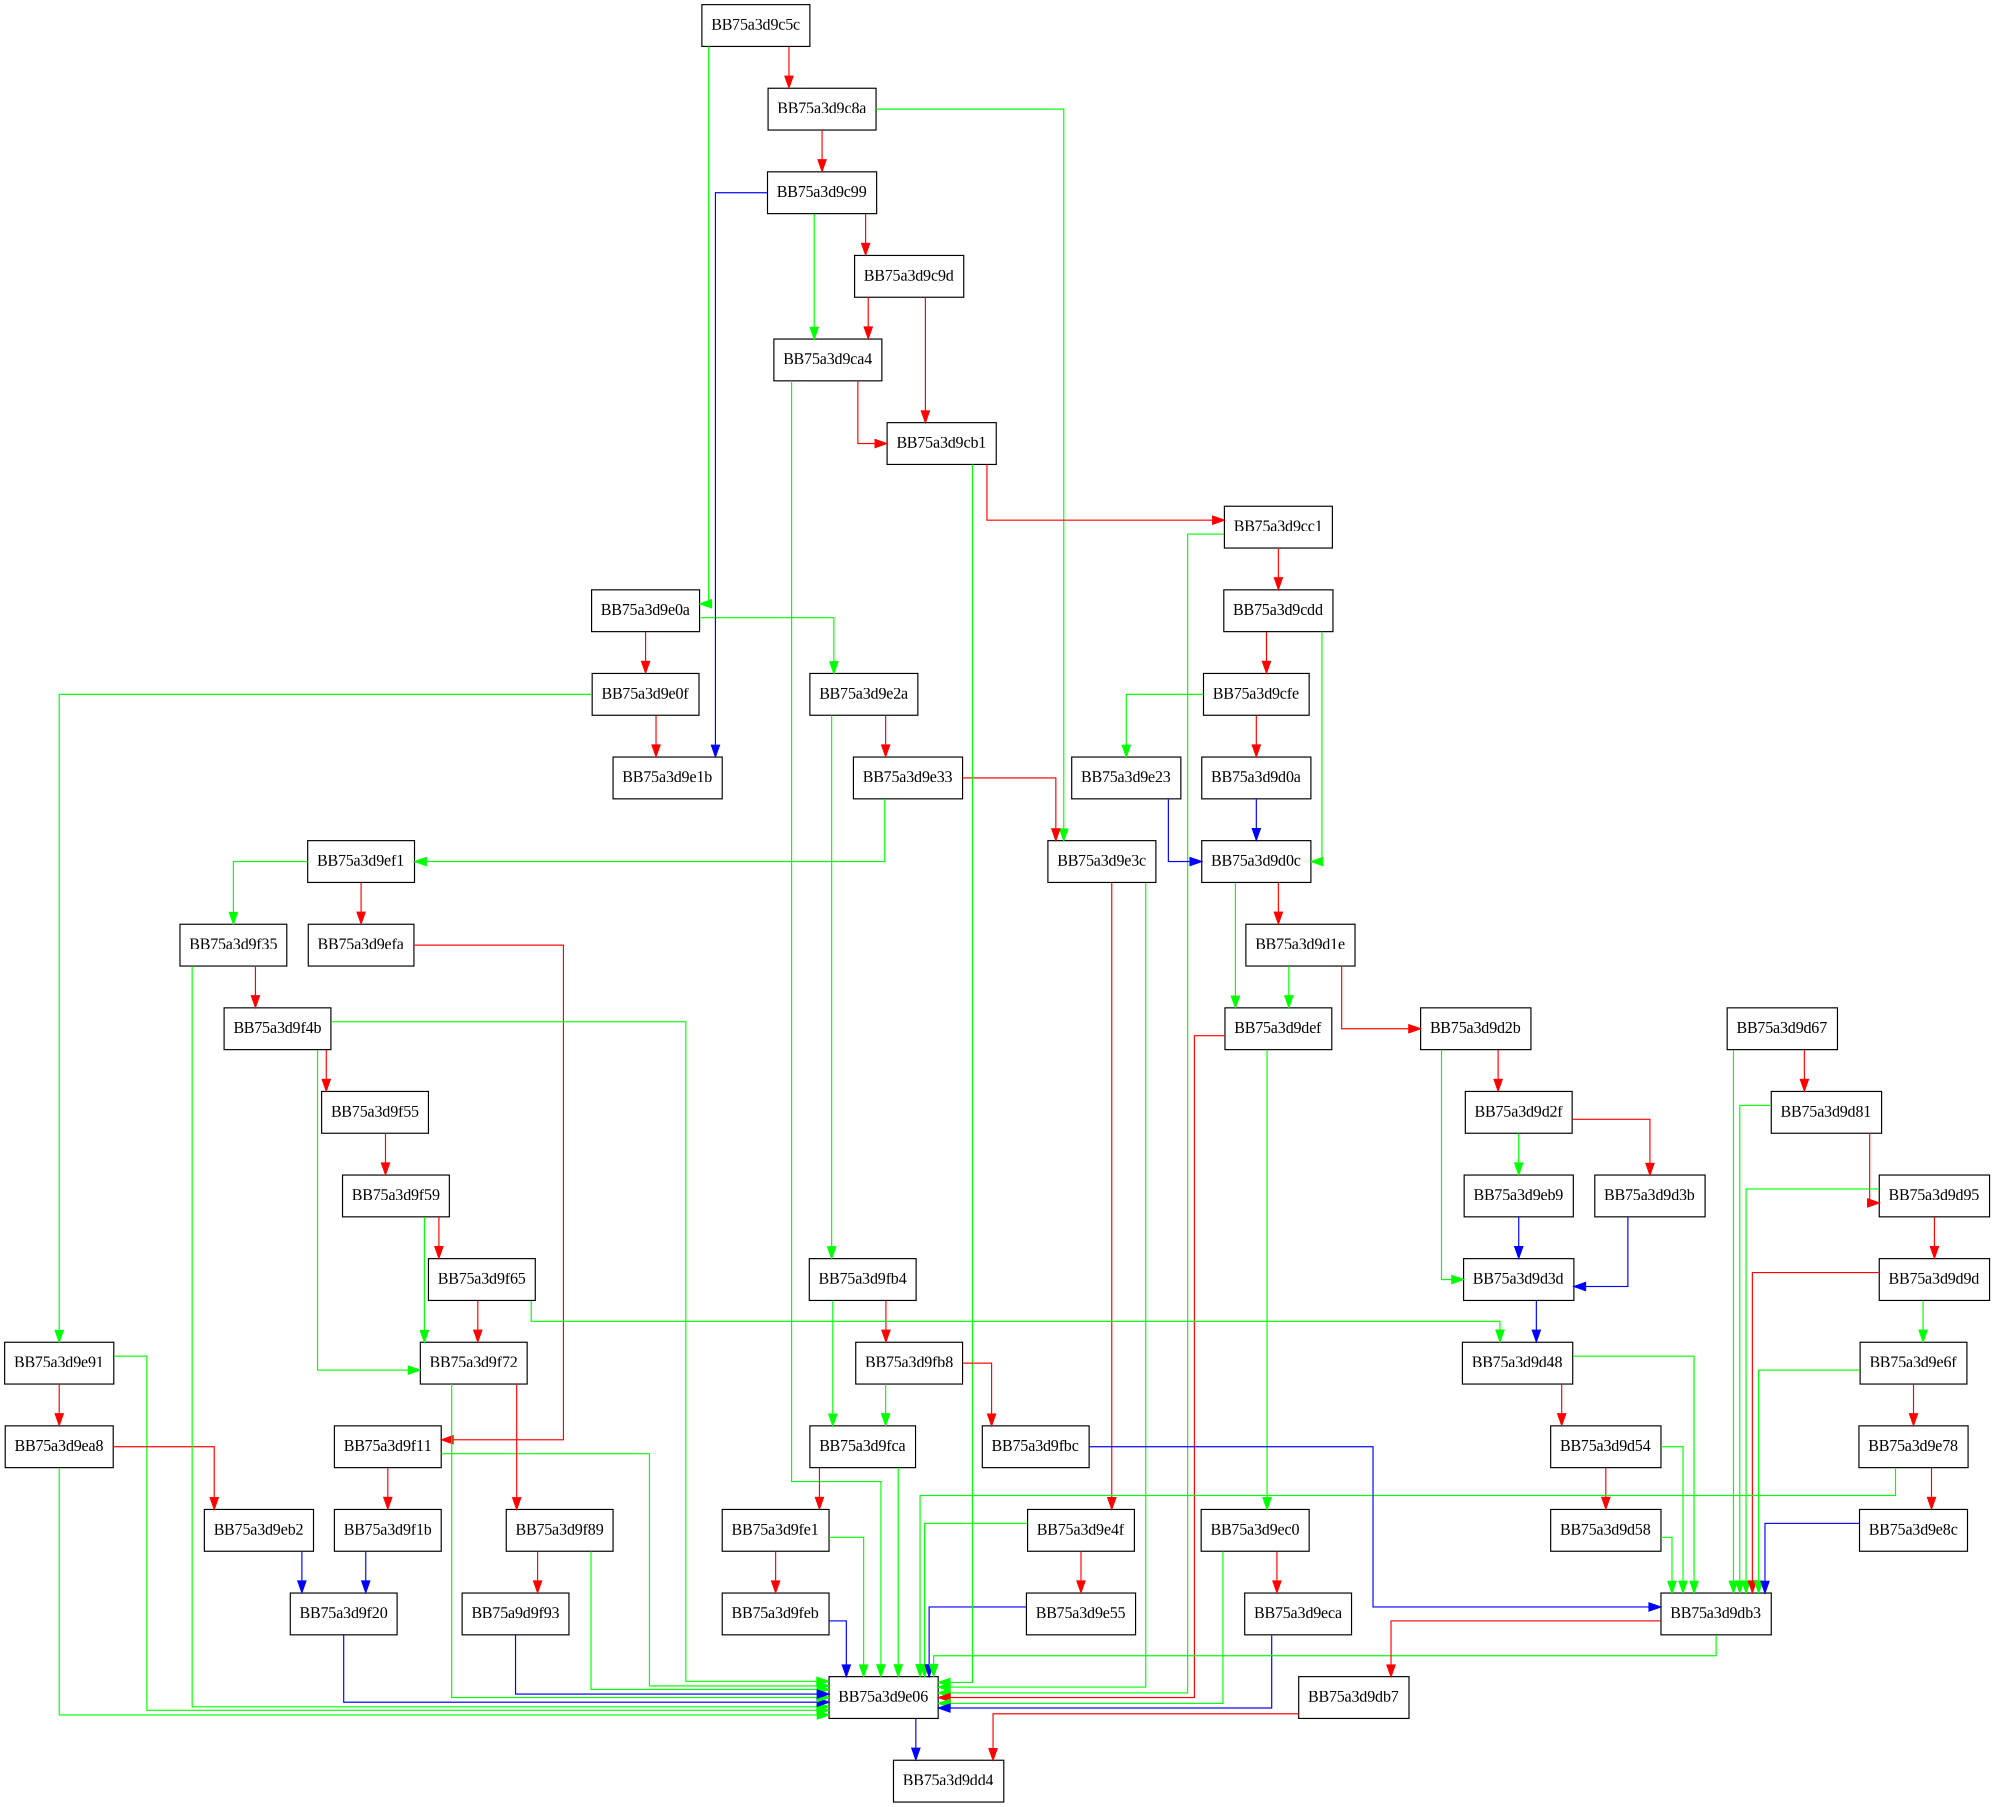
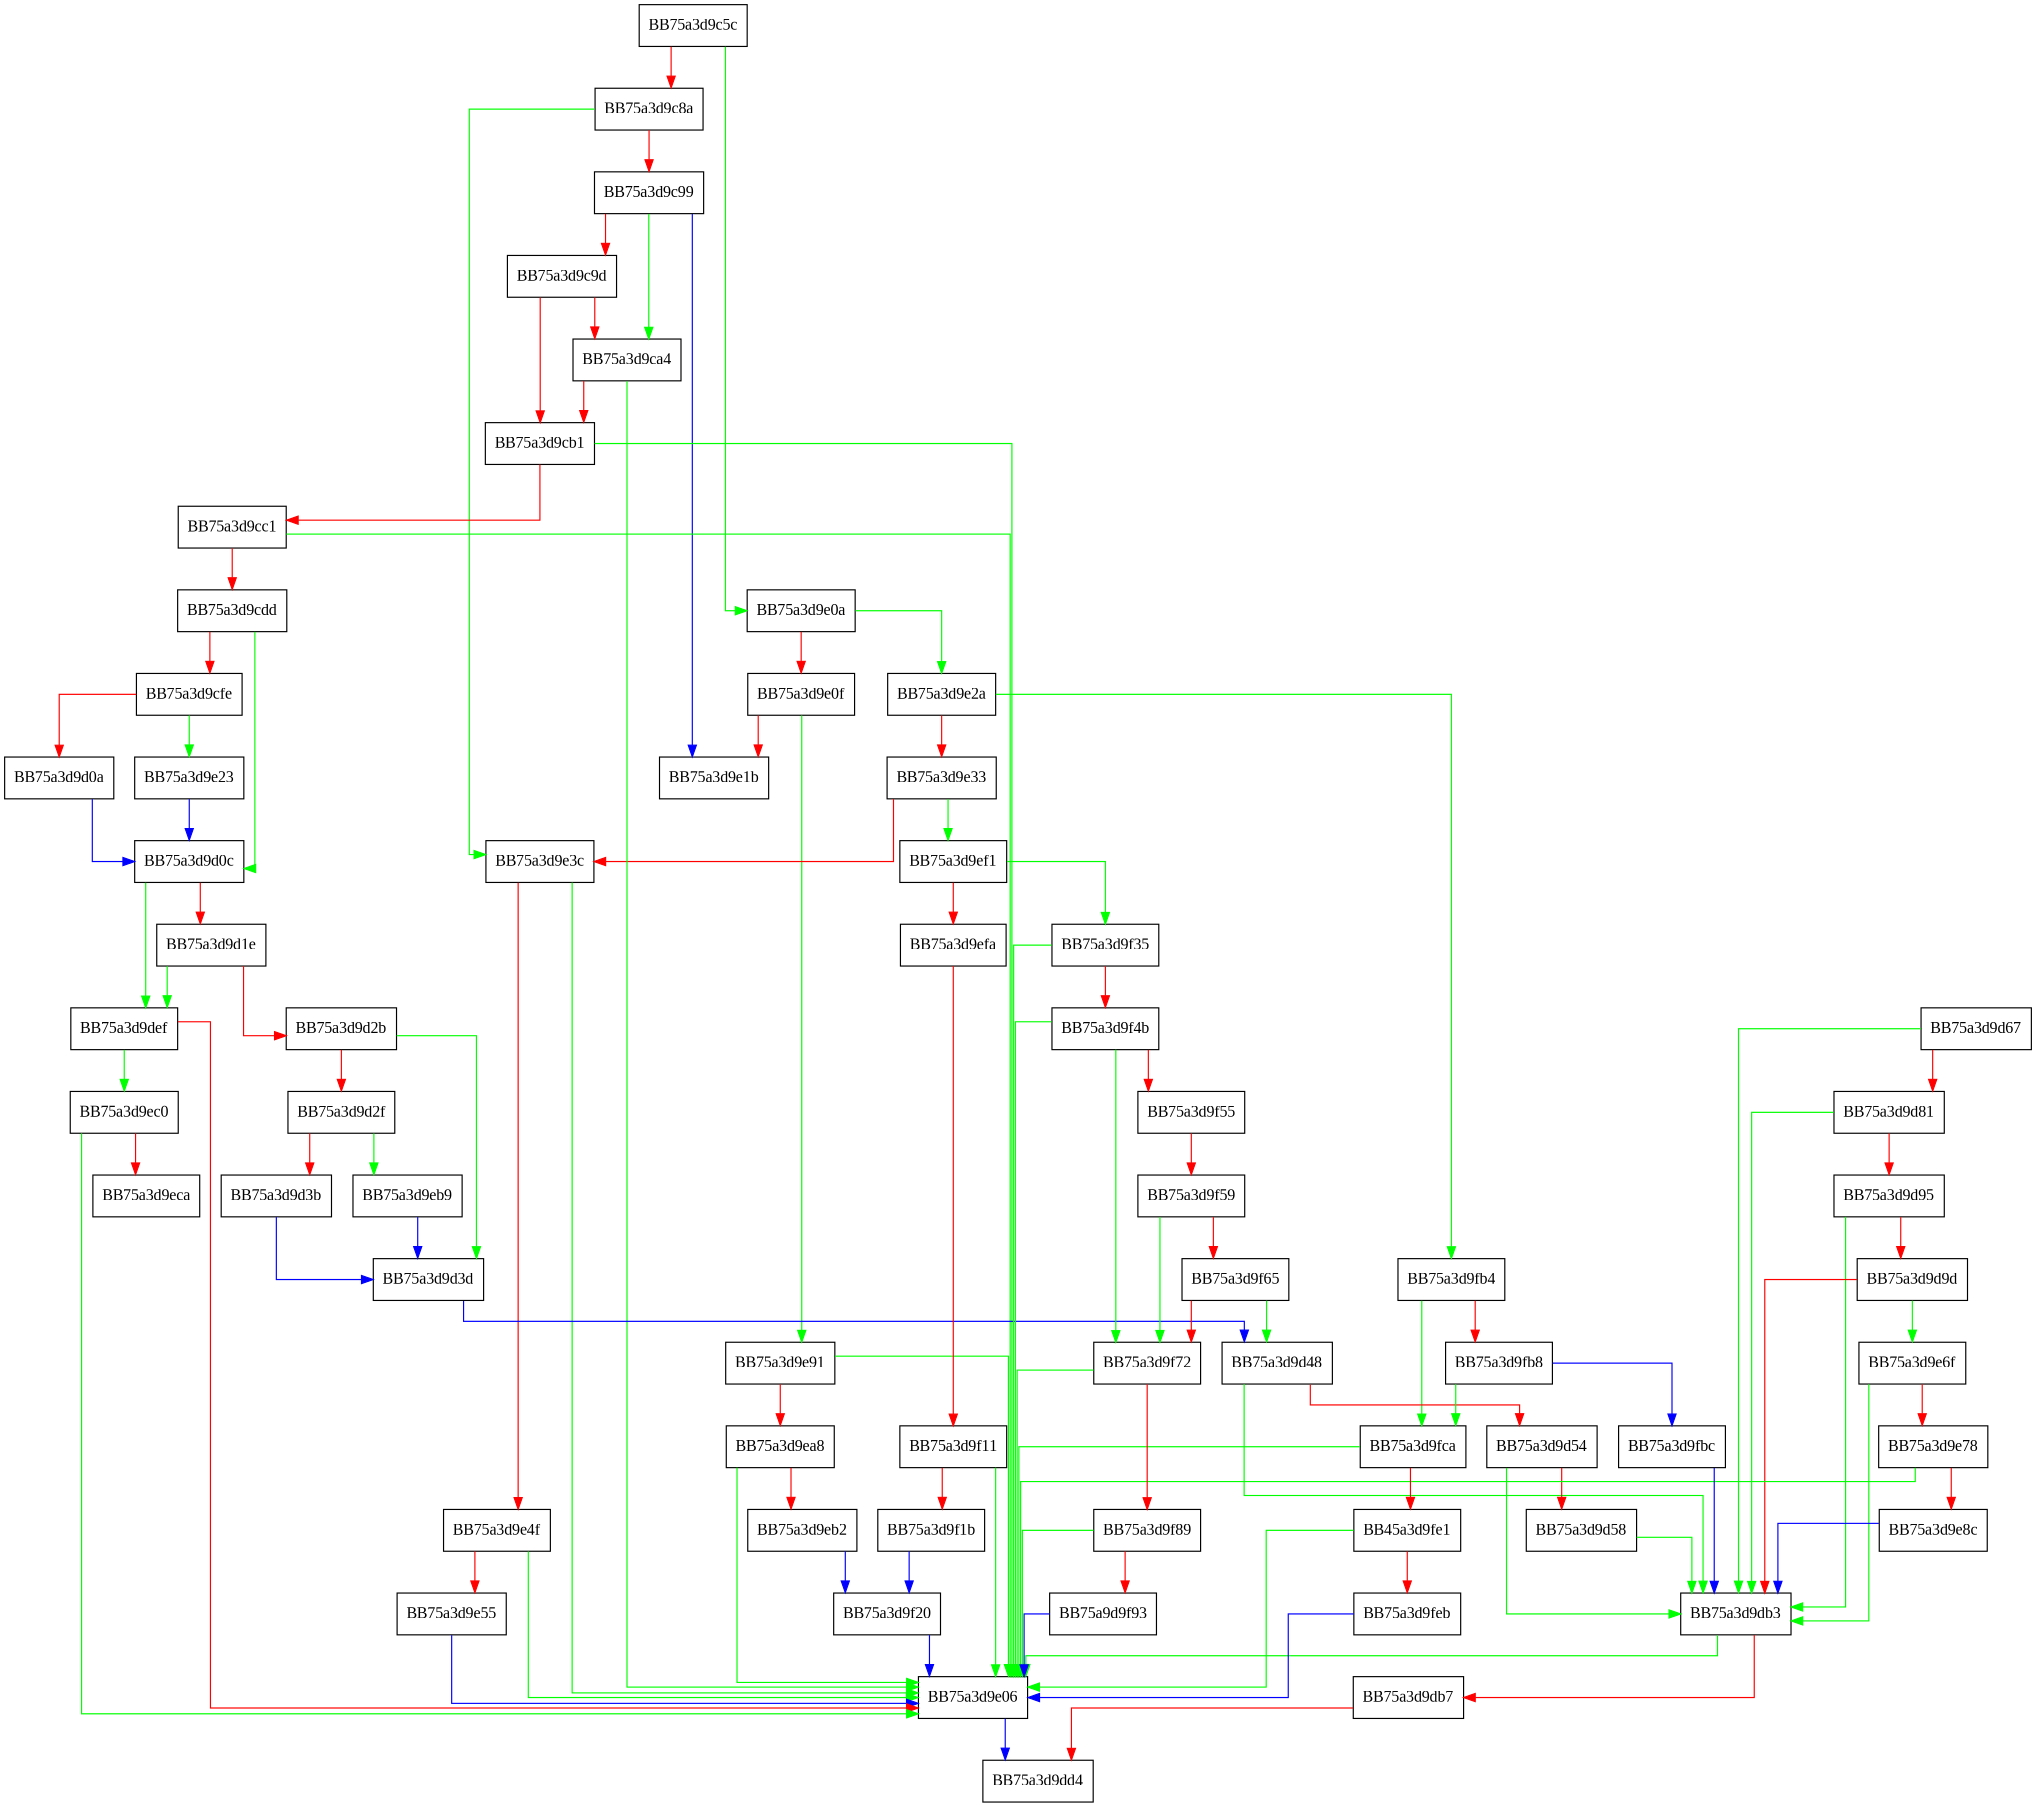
  digraph {
    fontname="Liberation Serif"
    splines=ortho
    node [fontname="Liberation Serif" shape=box]
    edge [color=red fontname="Liberation Serif"]
    BB75a3d9c5c
    BB75a3d9e0a
    BB75a3d9c8a
    BB75a3d9e2a
    BB75a3d9e0f
    BB75a3d9e3c
    BB75a3d9c99
    BB75a3d9fb4
    BB75a3d9e33
    BB75a3d9e91
    BB75a3d9e1b
    BB75a3d9e06
    BB75a3d9e4f
    BB75a3d9ca4
    BB75a3d9c9d
    BB75a3d9dd4
    BB75a3d9e55
    BB75a3d9cb1
    BB75a3d9cc1
    BB75a3d9cdd
    BB75a3d9d0c
    BB75a3d9cfe
    BB75a3d9def
    BB75a3d9d1e
    BB75a3d9e23
    BB75a3d9d0a
    BB75a3d9ec0
    BB75a3d9d2b
    BB75a3d9eca
    BB75a3d9d3d
    BB75a3d9d2f
    BB75a3d9d48
    BB75a3d9eb9
    BB75a3d9d3b
    BB75a3d9db3
    BB75a3d9d54
    BB75a3d9db7
    BB75a3d9d58
    BB75a3d9d67
    BB75a3d9d81
    BB75a3d9d95
    BB75a3d9d9d
    BB75a3d9e6f
    BB75a3d9e78
    BB75a3d9e8c
    BB75a3d9fca
    BB75a3d9fb8
    BB75a3d9ef1
    BB75a3d9ea8
    BB75a3d9eb2
-   BB75a3d9fe1
+   BB75a3d9fe1 [label=BB45a3d9fe1]
    BB75a3d9fbc
    BB75a3d9f35
    BB75a3d9efa
    BB75a3d9f4b
    BB75a3d9f11
    BB75a3d9f20
    BB75a3d9f55
    BB75a3d9f72
    BB75a3d9f1b
    BB75a3d9f59
    BB75a3d9f89
    BB75a3d9f65
    n64 [label=BB75a9d9f93]
    BB75a3d9feb
    BB75a3d9c5c -> BB75a3d9e0a [color=green]
    BB75a3d9c5c -> BB75a3d9c8a
    BB75a3d9e0a -> BB75a3d9e2a [color=green]
    BB75a3d9e0a -> BB75a3d9e0f
    BB75a3d9c8a -> BB75a3d9e3c [color=green]
    BB75a3d9c8a -> BB75a3d9c99
    BB75a3d9e2a -> BB75a3d9fb4 [color=green]
    BB75a3d9e2a -> BB75a3d9e33
    BB75a3d9e0f -> BB75a3d9e91 [color=green]
    BB75a3d9e0f -> BB75a3d9e1b
    BB75a3d9e3c -> BB75a3d9e06 [color=green]
    BB75a3d9e3c -> BB75a3d9e4f
    BB75a3d9c99 -> BB75a3d9e1b [color=blue]
    BB75a3d9c99 -> BB75a3d9ca4 [color=green]
    BB75a3d9c99 -> BB75a3d9c9d
    BB75a3d9fb4 -> BB75a3d9fca [color=green]
    BB75a3d9fb4 -> BB75a3d9fb8
    BB75a3d9e33 -> BB75a3d9e3c
    BB75a3d9e33 -> BB75a3d9ef1 [color=green]
    BB75a3d9e91 -> BB75a3d9e06 [color=green]
    BB75a3d9e91 -> BB75a3d9ea8
    BB75a3d9e06 -> BB75a3d9dd4 [color=blue]
    BB75a3d9e4f -> BB75a3d9e06 [color=green]
    BB75a3d9e4f -> BB75a3d9e55
    BB75a3d9ca4 -> BB75a3d9e06 [color=green]
    BB75a3d9ca4 -> BB75a3d9cb1
    BB75a3d9c9d -> BB75a3d9ca4
    BB75a3d9c9d -> BB75a3d9cb1
    BB75a3d9e55 -> BB75a3d9e06 [color=blue]
    BB75a3d9cb1 -> BB75a3d9e06 [color=green]
    BB75a3d9cb1 -> BB75a3d9cc1
    BB75a3d9cc1 -> BB75a3d9e06 [color=green]
    BB75a3d9cc1 -> BB75a3d9cdd
    BB75a3d9cdd -> BB75a3d9d0c [color=green]
    BB75a3d9cdd -> BB75a3d9cfe
    BB75a3d9d0c -> BB75a3d9def [color=green]
    BB75a3d9d0c -> BB75a3d9d1e
    BB75a3d9cfe -> BB75a3d9e23 [color=green]
    BB75a3d9cfe -> BB75a3d9d0a
    BB75a3d9def -> BB75a3d9e06
    BB75a3d9def -> BB75a3d9ec0 [color=green]
    BB75a3d9d1e -> BB75a3d9def [color=green]
    BB75a3d9d1e -> BB75a3d9d2b
    BB75a3d9e23 -> BB75a3d9d0c [color=blue]
    BB75a3d9d0a -> BB75a3d9d0c [color=blue]
    BB75a3d9ec0 -> BB75a3d9e06 [color=green]
    BB75a3d9ec0 -> BB75a3d9eca
    BB75a3d9d2b -> BB75a3d9d3d [color=green]
    BB75a3d9d2b -> BB75a3d9d2f
-   BB75a3d9eca -> BB75a3d9e06 [color=blue]
    BB75a3d9d3d -> BB75a3d9d48 [color=blue]
    BB75a3d9d2f -> BB75a3d9eb9 [color=green]
    BB75a3d9d2f -> BB75a3d9d3b
    BB75a3d9d48 -> BB75a3d9db3 [color=green]
    BB75a3d9d48 -> BB75a3d9d54
    BB75a3d9eb9 -> BB75a3d9d3d [color=blue]
    BB75a3d9d3b -> BB75a3d9d3d [color=blue]
    BB75a3d9db3 -> BB75a3d9e06 [color=green]
    BB75a3d9db3 -> BB75a3d9db7
    BB75a3d9d54 -> BB75a3d9db3 [color=green]
    BB75a3d9d54 -> BB75a3d9d58
    BB75a3d9db7 -> BB75a3d9dd4
    BB75a3d9d58 -> BB75a3d9db3 [color=green]
    BB75a3d9d67 -> BB75a3d9db3 [color=green]
    BB75a3d9d67 -> BB75a3d9d81
    BB75a3d9d81 -> BB75a3d9db3 [color=green]
    BB75a3d9d81 -> BB75a3d9d95
    BB75a3d9d95 -> BB75a3d9db3 [color=green]
    BB75a3d9d95 -> BB75a3d9d9d
    BB75a3d9d9d -> BB75a3d9db3
    BB75a3d9d9d -> BB75a3d9e6f [color=green]
    BB75a3d9e6f -> BB75a3d9db3 [color=green]
    BB75a3d9e6f -> BB75a3d9e78
    BB75a3d9e78 -> BB75a3d9e06 [color=green]
    BB75a3d9e78 -> BB75a3d9e8c
    BB75a3d9e8c -> BB75a3d9db3 [color=blue]
    BB75a3d9fca -> BB75a3d9e06 [color=green]
    BB75a3d9fca -> BB75a3d9fe1
    BB75a3d9fb8 -> BB75a3d9fca [color=green]
-   BB75a3d9fb8 -> BB75a3d9fbc
+   BB75a3d9fb8 -> BB75a3d9fbc [color=blue]
    BB75a3d9ef1 -> BB75a3d9f35 [color=green]
    BB75a3d9ef1 -> BB75a3d9efa
    BB75a3d9ea8 -> BB75a3d9e06 [color=green]
    BB75a3d9ea8 -> BB75a3d9eb2
    BB75a3d9eb2 -> BB75a3d9f20 [color=blue]
    BB75a3d9fe1 -> BB75a3d9e06 [color=green]
    BB75a3d9fe1 -> BB75a3d9feb
    BB75a3d9fbc -> BB75a3d9db3 [color=blue]
    BB75a3d9f35 -> BB75a3d9e06 [color=green]
    BB75a3d9f35 -> BB75a3d9f4b
    BB75a3d9efa -> BB75a3d9f11
    BB75a3d9f4b -> BB75a3d9e06 [color=green]
    BB75a3d9f4b -> BB75a3d9f55
    BB75a3d9f4b -> BB75a3d9f72 [color=green]
    BB75a3d9f11 -> BB75a3d9e06 [color=green]
    BB75a3d9f11 -> BB75a3d9f1b
    BB75a3d9f20 -> BB75a3d9e06 [color=blue]
    BB75a3d9f55 -> BB75a3d9f59
    BB75a3d9f72 -> BB75a3d9e06 [color=green]
    BB75a3d9f72 -> BB75a3d9f89
    BB75a3d9f1b -> BB75a3d9f20 [color=blue]
    BB75a3d9f59 -> BB75a3d9f72 [color=green]
    BB75a3d9f59 -> BB75a3d9f65
    BB75a3d9f89 -> BB75a3d9e06 [color=green]
    BB75a3d9f89 -> n64
    BB75a3d9f65 -> BB75a3d9d48 [color=green]
    BB75a3d9f65 -> BB75a3d9f72
    n64 -> BB75a3d9e06 [color=blue]
    BB75a3d9feb -> BB75a3d9e06 [color=blue]
  }
